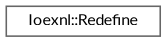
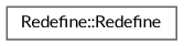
  digraph {
    rankdir=LR
    fontname=Lato
-   n1 [color=grey40 fillcolor=white fontname=Lato fontsize=10 height=0.2 label="Ioexnl::Redefine" shape=box style=filled width=0.4]
+   n1 [color=grey40 fillcolor=white fontname=Lato fontsize=10 height=0.2 label="Redefine::Redefine" shape=box style=filled width=0.4]
  }
